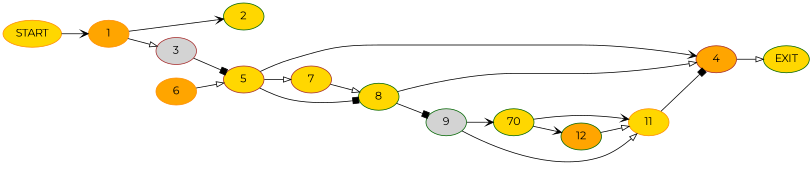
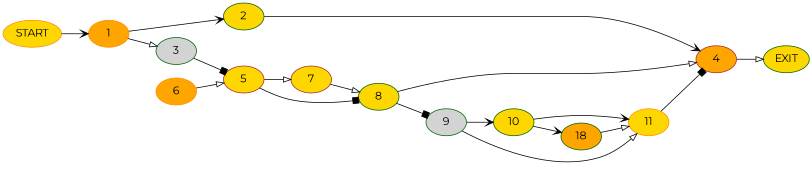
  digraph {
    fontname=Montserrat
    rankdir=LR
    node [color=darkgreen fillcolor=gold fontname=Montserrat style=filled]
    edge [arrowhead=onormal fontname=Montserrat]
    n1 [color=darkorange label=START]
    1 [color=darkorange fillcolor=orange]
    2
-   3 [color=brown fillcolor=lightgrey]
+   3 [fillcolor=lightgrey]
    n5 [label=EXIT]
    4 [color=brown fillcolor=orange]
    5 [color=brown]
    7 [color=brown]
    8
    6 [color=darkorange fillcolor=orange]
    9 [fillcolor=lightgrey]
-   10 [label=70]
+   10
    11 [color=darkorange]
-   12 [fillcolor=orange]
+   12 [fillcolor=orange label=18]
    n1 -> 1 [arrowhead=vee]
    1 -> 2 [arrowhead=vee]
    1 -> 3
-   5 -> 4 [arrowhead=vee]
+   2 -> 4 [arrowhead=vee]
    3 -> 5 [arrowhead=box]
    4 -> n5
    5 -> 7
    5 -> 8 [arrowhead=box]
    7 -> 8
    8 -> 4
    8 -> 9 [arrowhead=box]
    6 -> 5
    9 -> 10 [arrowhead=vee]
    9 -> 11
    10 -> 11 [arrowhead=vee]
    10 -> 12 [arrowhead=vee]
    11 -> 4 [arrowhead=box]
    12 -> 11
  }
